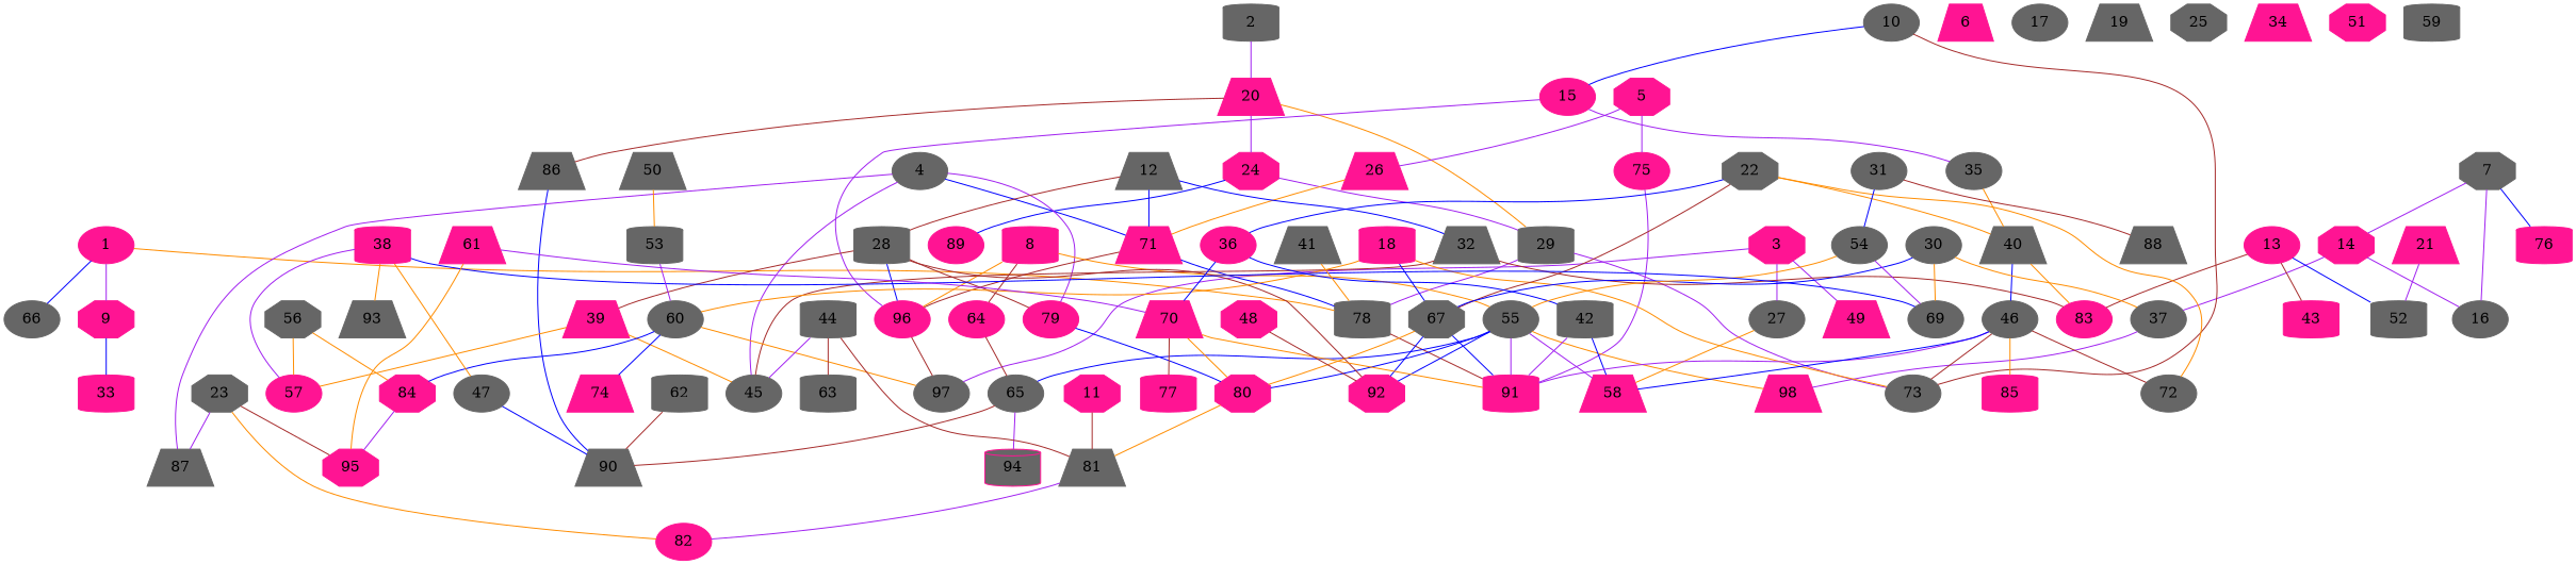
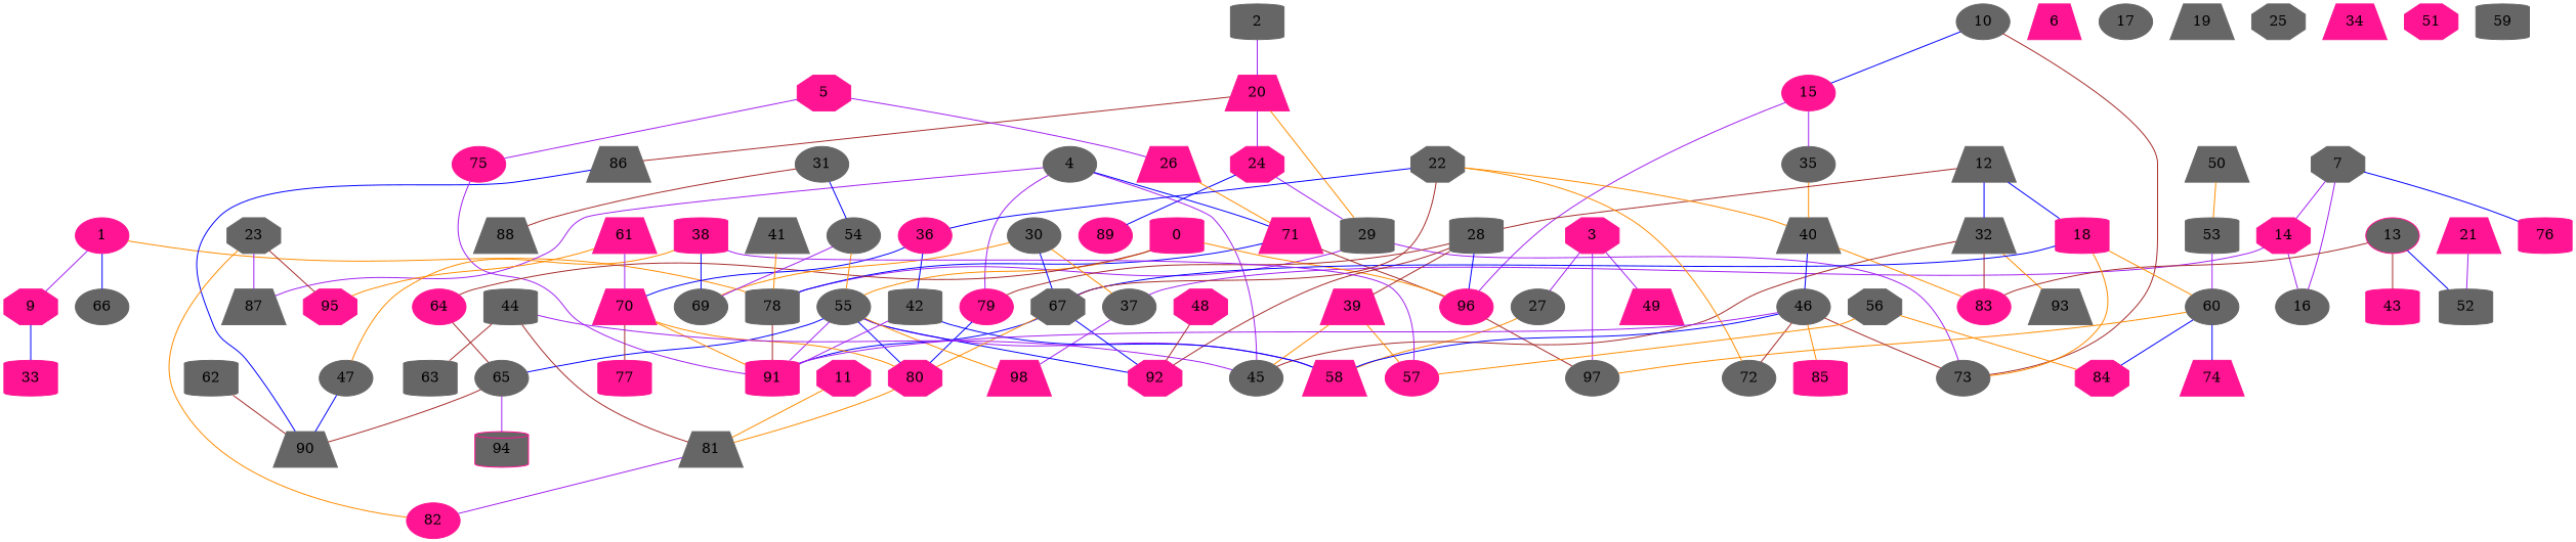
  graph {
    node [color=gray40 shape=ellipse style=filled]
    edge [color=purple]
    1 [color=deeppink]
    9 [color=deeppink shape=octagon]
    66
    78 [shape=cylinder]
    33 [color=deeppink shape=cylinder]
    91 [color=deeppink shape=cylinder]
    2 [shape=cylinder]
    20 [color=deeppink shape=trapezium]
    24 [color=deeppink shape=octagon]
    29 [shape=cylinder]
    86 [shape=trapezium]
    3 [color=deeppink shape=octagon]
    27
    49 [color=deeppink shape=trapezium]
    97
    58 [color=deeppink shape=trapezium]
    4
    45
    71 [color=deeppink shape=trapezium]
    79 [color=deeppink]
    87 [shape=trapezium]
    96 [color=deeppink]
    80 [color=deeppink shape=octagon]
    5 [color=deeppink shape=octagon]
    26 [color=deeppink shape=trapezium]
    75 [color=deeppink]
    6 [color=deeppink shape=trapezium]
    7 [shape=octagon]
    14 [color=deeppink shape=octagon]
    16
    76 [color=deeppink shape=cylinder]
    37
-   8 [color=deeppink shape=cylinder]
+   8 [color=deeppink shape=cylinder label=0]
    55
    64 [color=deeppink]
    92 [color=deeppink shape=octagon]
    98 [color=deeppink shape=trapezium]
    65
    15 [color=deeppink]
    10
    73
    35
    11 [color=deeppink shape=octagon]
    81 [shape=trapezium]
    82 [color=deeppink]
    12 [shape=trapezium]
    28 [shape=cylinder]
    32 [shape=trapezium]
    39 [color=deeppink shape=trapezium]
    83 [color=deeppink]
    93 [shape=trapezium]
-   13 [color=deeppink]
+   13 [color=deeppink fillcolor=gray40]
    43 [color=deeppink shape=cylinder]
    52 [shape=cylinder]
    40 [shape=trapezium]
    17
    18 [color=deeppink shape=cylinder]
    60
    67 [shape=octagon]
    84 [color=deeppink shape=octagon]
    74 [color=deeppink shape=trapezium]
    19 [shape=trapezium]
    89 [color=deeppink]
    90 [shape=trapezium]
    21 [color=deeppink shape=trapezium]
    22 [shape=octagon]
    36 [color=deeppink]
    72
    42 [shape=cylinder]
    70 [color=deeppink shape=trapezium]
    46
    23 [shape=octagon]
    95 [color=deeppink shape=octagon]
    25 [shape=octagon]
    57 [color=deeppink]
    30
    69
    31
    54
    88 [shape=trapezium]
    34 [color=deeppink shape=trapezium]
    77 [color=deeppink shape=cylinder]
    38 [color=deeppink shape=cylinder]
    47
    85 [color=deeppink shape=cylinder]
    41 [shape=trapezium]
    44 [shape=cylinder]
    63 [shape=cylinder]
    48 [color=deeppink shape=octagon]
    50 [shape=trapezium]
    53 [shape=cylinder]
    51 [color=deeppink shape=octagon]
    94 [color=deeppink fillcolor=gray40 shape=cylinder]
    56 [shape=octagon]
    59 [shape=cylinder]
    61 [color=deeppink shape=trapezium]
    62 [shape=cylinder]
    1 -- 9
    1 -- 66 [color=blue]
    1 -- 78 [color=darkorange]
    9 -- 33 [color=blue]
    78 -- 91 [color=brown]
    2 -- 20
    20 -- 24
    20 -- 29 [color=darkorange]
    20 -- 86 [color=brown]
    24 -- 29
    24 -- 89 [color=blue]
    29 -- 78
    29 -- 73
    86 -- 90 [color=blue]
    3 -- 27
    3 -- 49
    3 -- 97
    27 -- 58 [color=darkorange]
    4 -- 45
    4 -- 71 [color=blue]
    4 -- 79
    4 -- 87
    71 -- 78 [color=blue]
    71 -- 96 [color=brown]
    79 -- 80 [color=blue]
    96 -- 97 [color=brown]
    80 -- 81 [color=darkorange]
    5 -- 26
    5 -- 75
    26 -- 71 [color=darkorange]
    75 -- 91
    7 -- 14
    7 -- 16
    7 -- 76 [color=blue]
    14 -- 16
    14 -- 37
    37 -- 98
    8 -- 96 [color=darkorange]
    8 -- 55 [color=darkorange]
    8 -- 64 [color=brown]
    55 -- 91
    55 -- 58
    55 -- 80 [color=blue]
    55 -- 92 [color=blue]
    55 -- 98 [color=darkorange]
    55 -- 65 [color=blue]
    64 -- 65 [color=brown]
    65 -- 90 [color=brown]
    65 -- 94
    15 -- 96
    15 -- 35
    10 -- 15 [color=blue]
    10 -- 73 [color=brown]
    35 -- 40 [color=darkorange]
-   11 -- 81 [color=brown]
+   11 -- 81 [color=darkorange]
    81 -- 82
-   12 -- 71 [color=blue]
+   12 -- 18 [color=blue]
    12 -- 28 [color=brown]
    12 -- 32 [color=blue]
    28 -- 79 [color=brown]
    28 -- 96 [color=blue]
    28 -- 92 [color=brown]
    28 -- 39 [color=brown]
    32 -- 45 [color=brown]
    32 -- 83 [color=brown]
-   38 -- 93 [color=darkorange]
+   32 -- 93 [color=darkorange]
    39 -- 45 [color=darkorange]
    39 -- 57 [color=darkorange]
    13 -- 83 [color=brown]
    13 -- 43 [color=brown]
    13 -- 52 [color=blue]
    40 -- 83 [color=darkorange]
    40 -- 46 [color=blue]
    18 -- 73 [color=darkorange]
    18 -- 60 [color=darkorange]
    18 -- 67 [color=blue]
    60 -- 97 [color=darkorange]
    60 -- 84 [color=blue]
    60 -- 74 [color=blue]
    67 -- 91 [color=blue]
    67 -- 80 [color=darkorange]
    67 -- 92 [color=blue]
-   84 -- 95
    21 -- 52
    22 -- 40 [color=darkorange]
    22 -- 67 [color=brown]
    22 -- 36 [color=blue]
    22 -- 72 [color=darkorange]
    36 -- 42 [color=blue]
    36 -- 70 [color=blue]
    42 -- 91
    42 -- 58 [color=blue]
    70 -- 91 [color=darkorange]
    70 -- 80 [color=darkorange]
    70 -- 77 [color=brown]
    46 -- 91
    46 -- 58 [color=blue]
    46 -- 73 [color=brown]
    46 -- 72 [color=brown]
    46 -- 85 [color=darkorange]
    23 -- 87
    23 -- 82 [color=darkorange]
    23 -- 95 [color=brown]
    30 -- 37 [color=darkorange]
    30 -- 67 [color=blue]
    30 -- 69 [color=darkorange]
    31 -- 54 [color=blue]
    31 -- 88 [color=brown]
    54 -- 55 [color=darkorange]
    54 -- 69
    38 -- 57
    38 -- 69 [color=blue]
    38 -- 47 [color=darkorange]
    47 -- 90 [color=blue]
    41 -- 78 [color=darkorange]
    44 -- 45
    44 -- 81 [color=brown]
    44 -- 63 [color=brown]
    48 -- 92 [color=brown]
    50 -- 53 [color=darkorange]
    53 -- 60
    56 -- 84 [color=darkorange]
    56 -- 57 [color=darkorange]
    61 -- 70
    61 -- 95 [color=darkorange]
    62 -- 90 [color=brown]
  }
